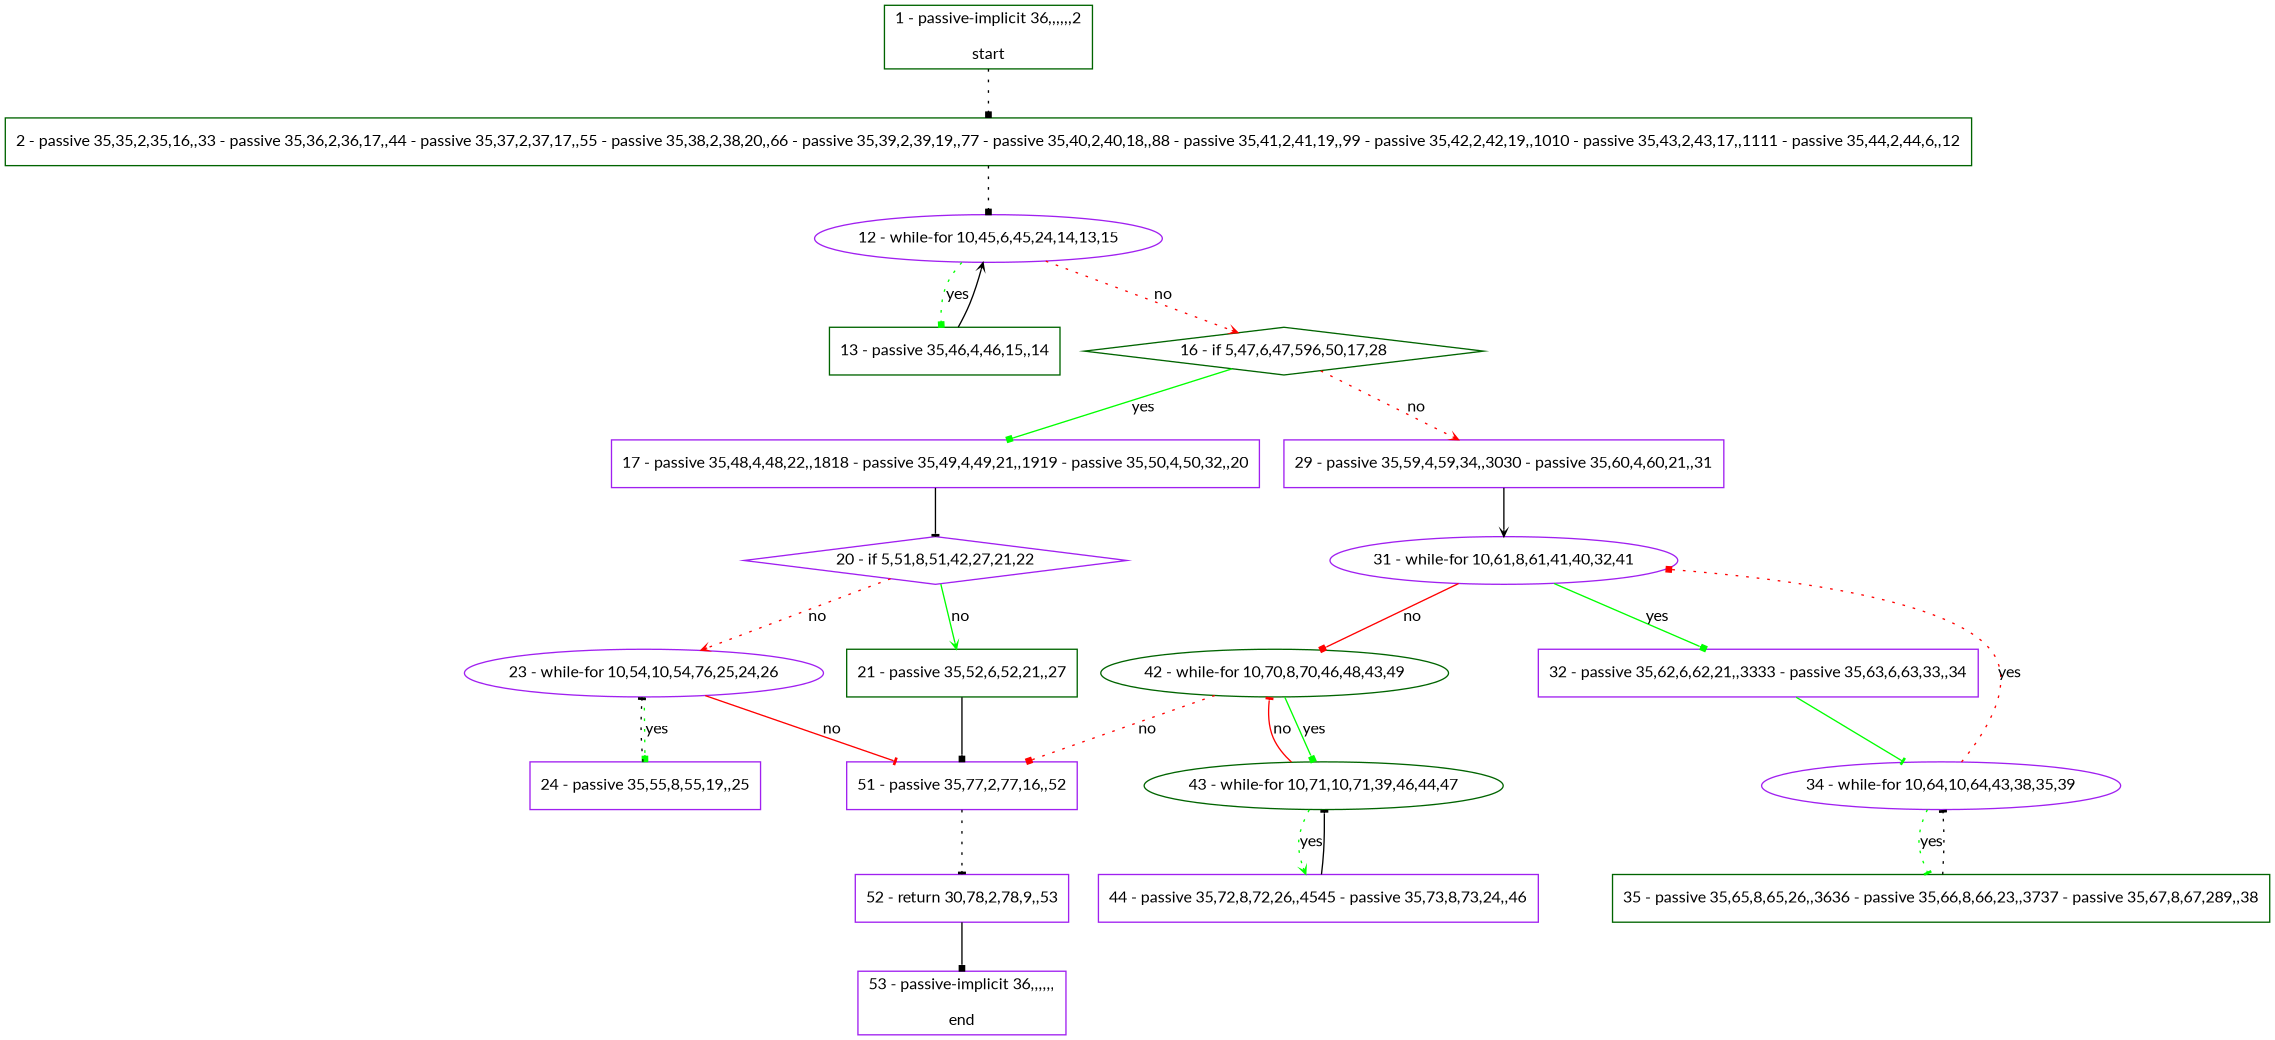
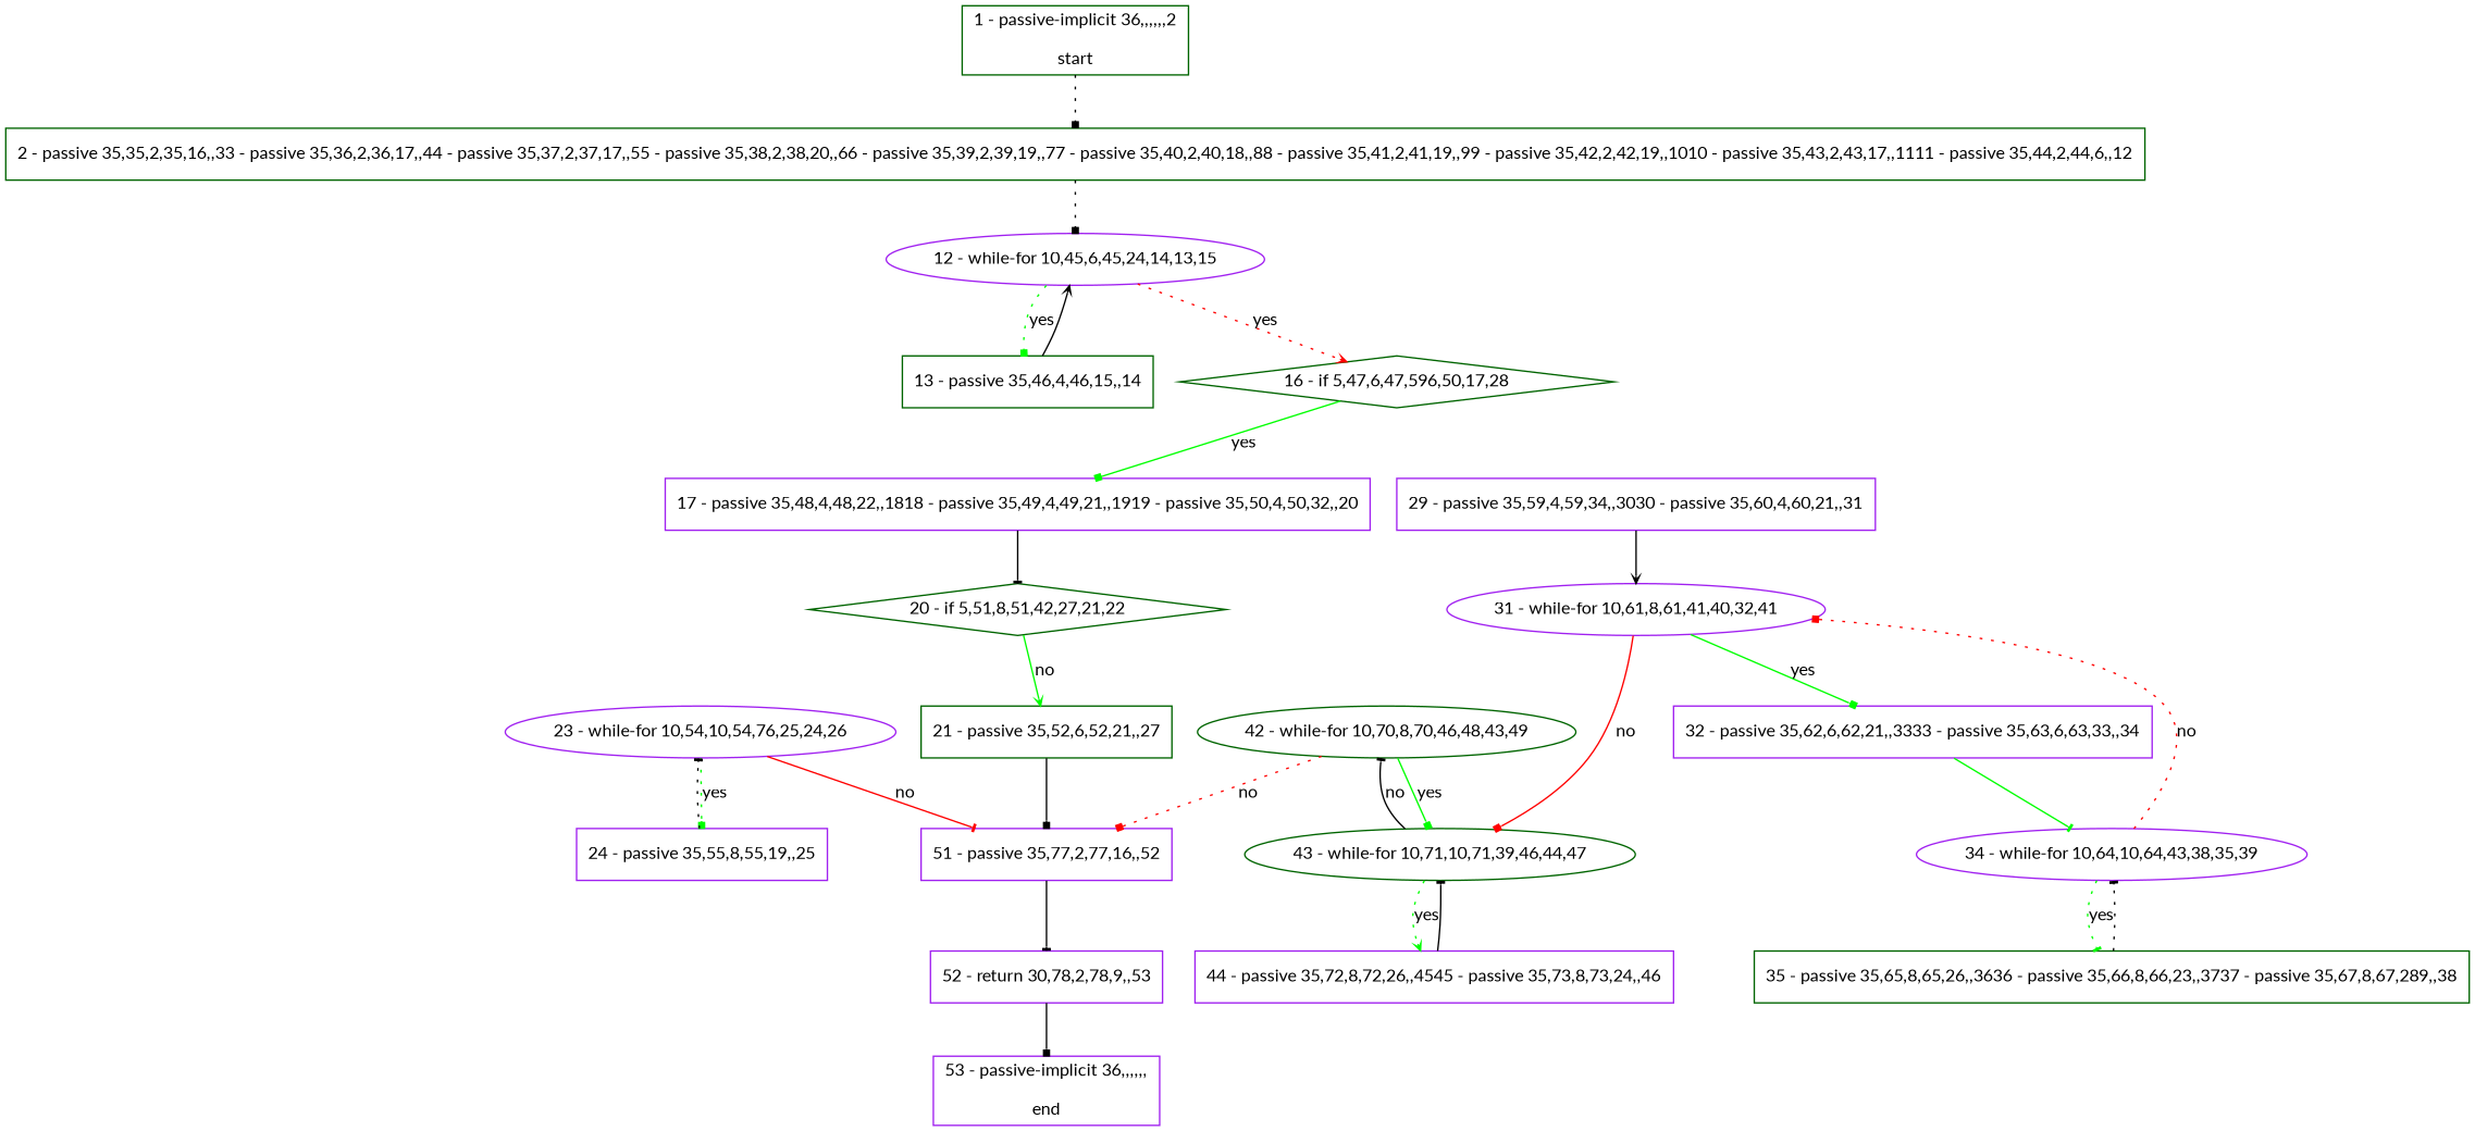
  digraph {
    bgcolor=white
    compound=true
    fillcolor="#FFFFCC"
    fontname=Lato
    fontsize=12
    pack=true
    packmode=clust
    style="rounded,filled"
    node [color=purple compound=true fillcolor="#ffffff" fixedsize=false fontname=Lato fontsize=12 node_initialized=no shape=box style=filled]
    edge [arrowhead=box arrowsize=0.5 arrowtail=none color="#000000" compound=true dir=forward fontcolor=black fontname=Lato fontsize=12 style=solid]
    n1 [color=darkgreen label="2 - passive 35,35,2,35,16,,33 - passive 35,36,2,36,17,,44 - passive 35,37,2,37,17,,55 - passive 35,38,2,38,20,,66 - passive 35,39,2,39,19,,77 - passive 35,40,2,40,18,,88 - passive 35,41,2,41,19,,99 - passive 35,42,2,42,19,,1010 - passive 35,43,2,43,17,,1111 - passive 35,44,2,44,6,,12"]
    n2 [label="12 - while-for 10,45,6,45,24,14,13,15" shape=oval]
    n3 [color=darkgreen label="13 - passive 35,46,4,46,15,,14"]
    n4 [color=darkgreen label="16 - if 5,47,6,47,596,50,17,28" shape=diamond]
    n5 [color=darkgreen label="1 - passive-implicit 36,,,,,,2\n\nstart"]
    n6 [label="17 - passive 35,48,4,48,22,,1818 - passive 35,49,4,49,21,,1919 - passive 35,50,4,50,32,,20"]
    n7 [label="29 - passive 35,59,4,59,34,,3030 - passive 35,60,4,60,21,,31"]
-   n8 [label="20 - if 5,51,8,51,42,27,21,22" shape=diamond]
+   n8 [color=darkgreen label="20 - if 5,51,8,51,42,27,21,22" shape=diamond]
    n9 [label="31 - while-for 10,61,8,61,41,40,32,41" shape=oval]
    n10 [color=darkgreen label="21 - passive 35,52,6,52,21,,27"]
    n11 [label="23 - while-for 10,54,10,54,76,25,24,26" shape=oval]
    n12 [label="32 - passive 35,62,6,62,21,,3333 - passive 35,63,6,63,33,,34"]
    n13 [color=darkgreen label="42 - while-for 10,70,8,70,46,48,43,49" shape=oval]
    n14 [label="51 - passive 35,77,2,77,16,,52"]
    n15 [label="24 - passive 35,55,8,55,19,,25"]
    n16 [label="52 - return 30,78,2,78,9,,53"]
    n17 [label="53 - passive-implicit 36,,,,,,\n\nend"]
    n18 [label="34 - while-for 10,64,10,64,43,38,35,39" shape=oval]
    n19 [color=darkgreen label="43 - while-for 10,71,10,71,39,46,44,47" shape=oval]
    n20 [color=darkgreen label="35 - passive 35,65,8,65,26,,3636 - passive 35,66,8,66,23,,3737 - passive 35,67,8,67,289,,38"]
    n21 [label="44 - passive 35,72,8,72,26,,4545 - passive 35,73,8,73,24,,46"]
    n1 -> n2 [style=dotted]
    n2 -> n3 [color="#00ff00" label=yes style=dotted]
-   n2 -> n4 [arrowhead=vee color="#ff0000" label=no style=dotted]
+   n2 -> n4 [arrowhead=vee color="#ff0000" label=yes style=dotted]
    n3 -> n2 [arrowhead=vee]
    n4 -> n6 [color="#00ff00" label=yes]
-   n4 -> n7 [arrowhead=vee color="#ff0000" label=no style=dotted]
    n5 -> n1 [style=dotted]
    n6 -> n8 [arrowhead=tee]
    n7 -> n9 [arrowhead=vee]
    n8 -> n10 [arrowhead=vee color="#00ff00" label=no]
-   n8 -> n11 [arrowhead=vee color="#ff0000" label=no style=dotted]
    n9 -> n12 [color="#00ff00" label=yes]
-   n9 -> n13 [color="#ff0000" label=no]
+   n9 -> n19 [color="#ff0000" label=no]
    n10 -> n14
    n11 -> n14 [arrowhead=tee color="#ff0000" label=no]
    n11 -> n15 [color="#00ff00" label=yes style=dotted]
    n12 -> n18 [arrowhead=tee color="#00ff00"]
    n13 -> n14 [color="#ff0000" label=no style=dotted]
    n13 -> n19 [color="#00ff00" label=yes]
-   n14 -> n16 [arrowhead=tee style=dotted]
+   n14 -> n16 [arrowhead=tee]
    n15 -> n11 [arrowhead=tee style=dotted]
    n16 -> n17
-   n18 -> n9 [color="#ff0000" label=yes style=dotted]
+   n18 -> n9 [color="#ff0000" label=no style=dotted]
    n18 -> n20 [arrowhead=tee color="#00ff00" label=yes style=dotted]
-   n19 -> n13 [arrowhead=tee color="#ff0000" label=no]
+   n19 -> n13 [arrowhead=tee label=no]
    n19 -> n21 [arrowhead=vee color="#00ff00" label=yes style=dotted]
    n20 -> n18 [arrowhead=tee style=dotted]
    n21 -> n19 [arrowhead=tee]
  }
